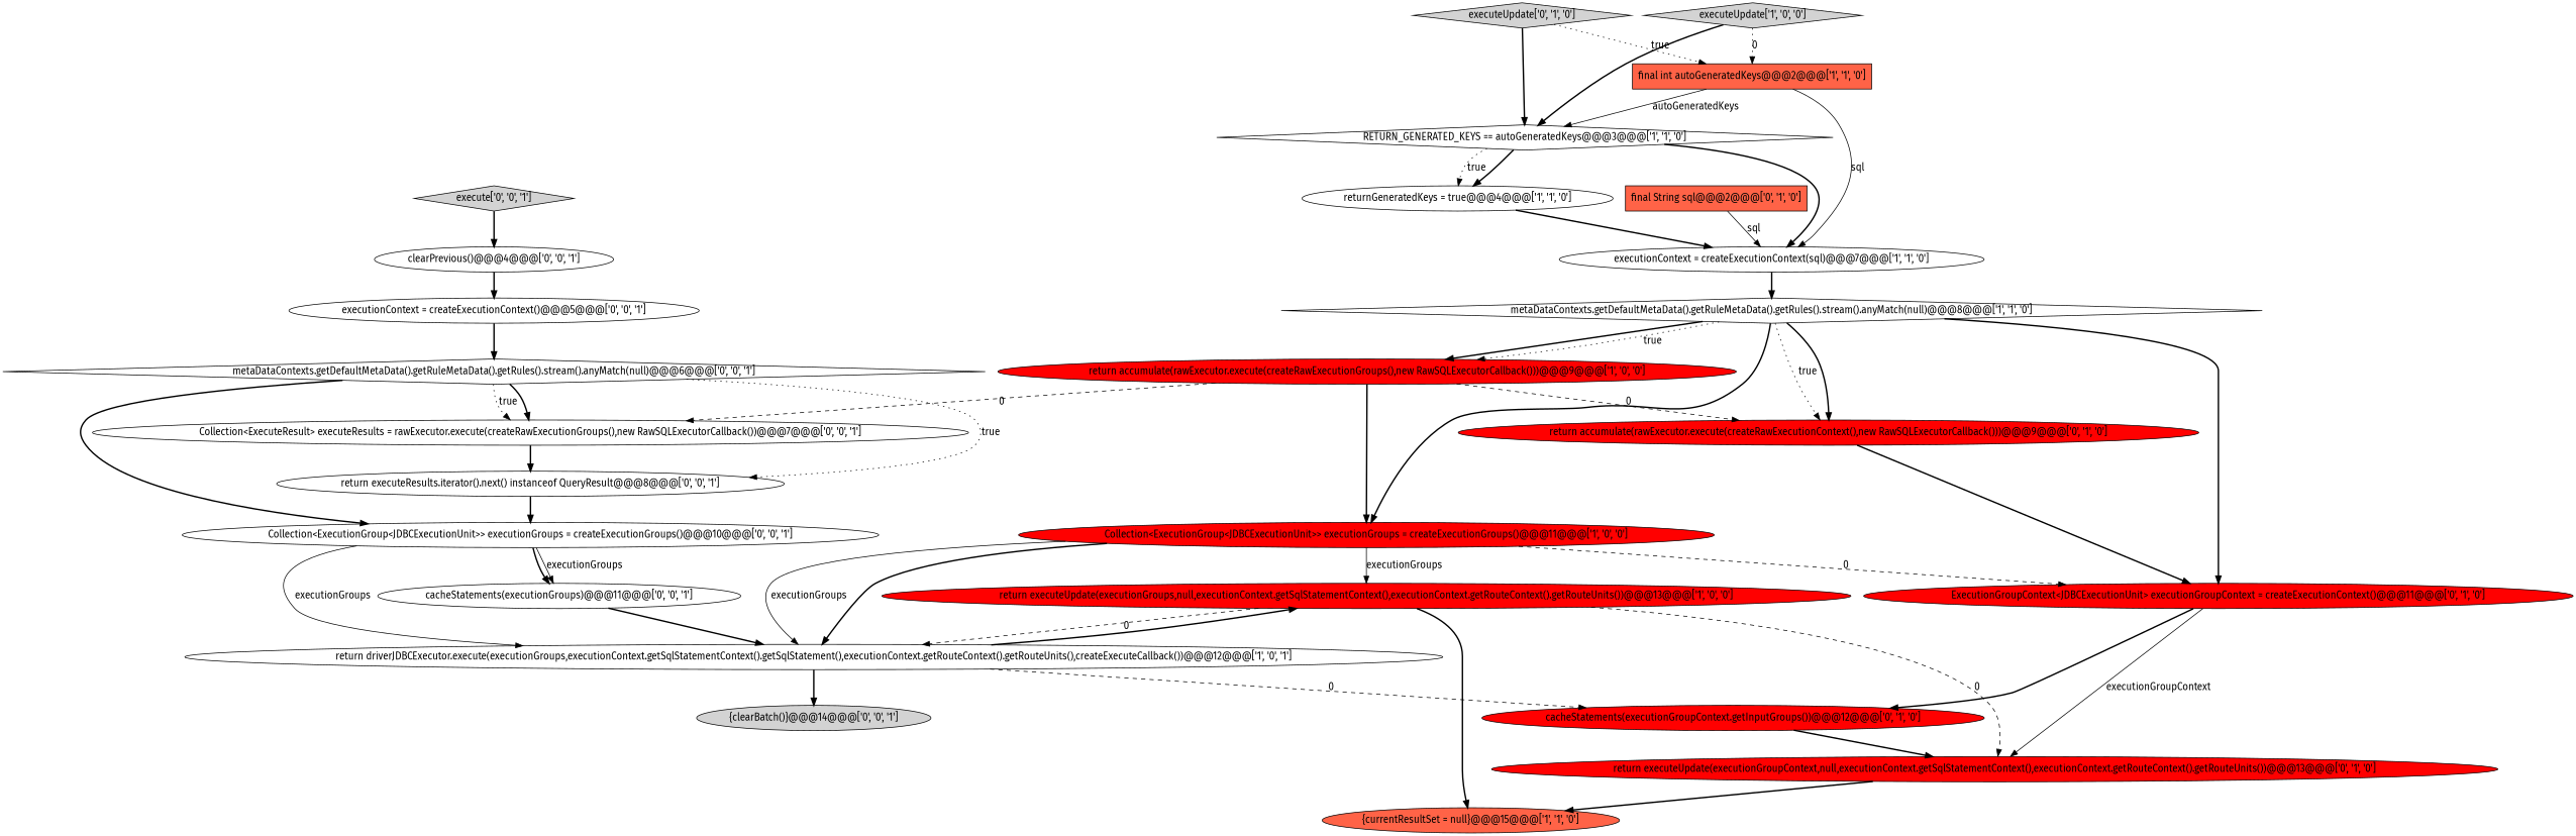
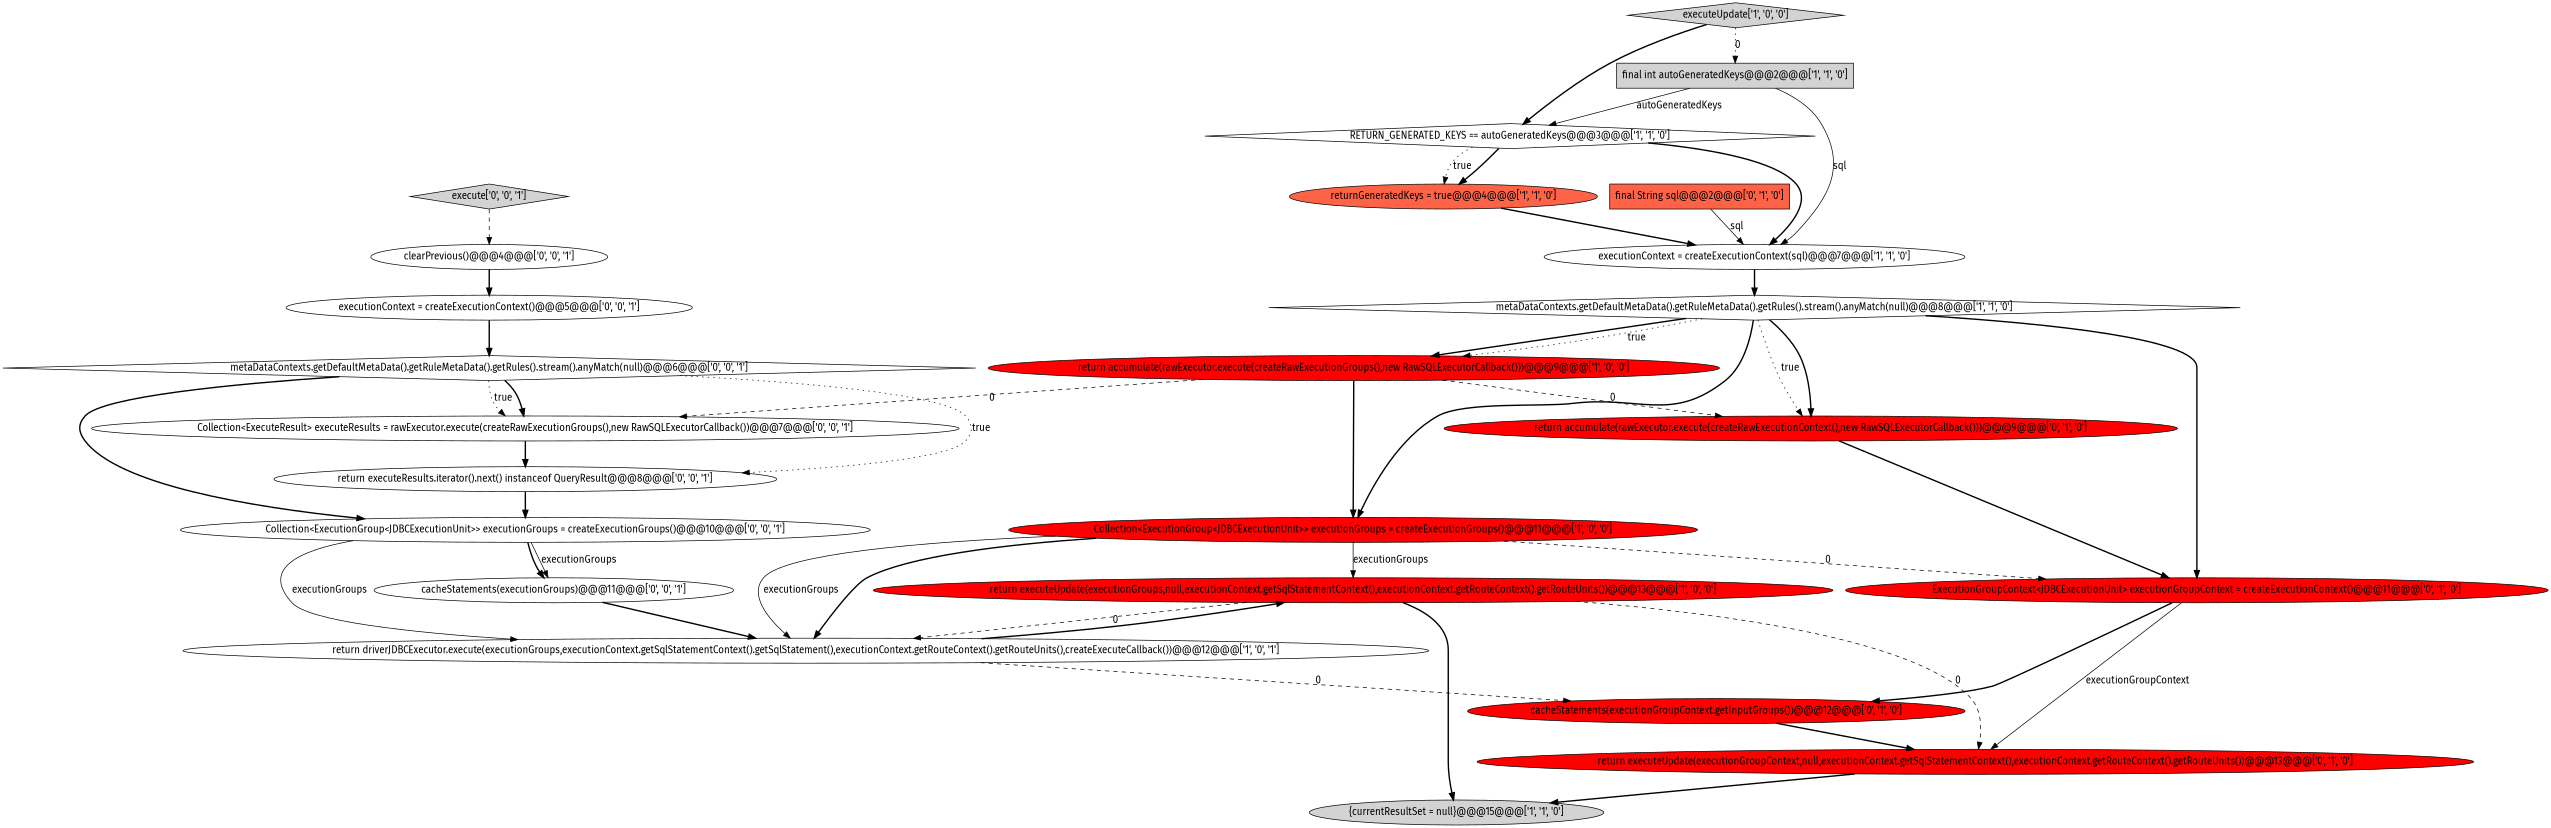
  digraph {
    fontname="Fira Sans"
    node [fillcolor=white fontname="Fira Sans" shape=ellipse style=filled]
    edge [fontname="Fira Sans" style=bold]
    n1 [fillcolor=red label="return executeUpdate(executionGroups,null,executionContext.getSqlStatementContext(),executionContext.getRouteContext().getRouteUnits())@@@13@@@['1', '0', '0']"]
    n2 [fillcolor=red label="return executeUpdate(executionGroupContext,null,executionContext.getSqlStatementContext(),executionContext.getRouteContext().getRouteUnits())@@@13@@@['0', '1', '0']"]
    n3 [label="return driverJDBCExecutor.execute(executionGroups,executionContext.getSqlStatementContext().getSqlStatement(),executionContext.getRouteContext().getRouteUnits(),createExecuteCallback())@@@12@@@['1', '0', '1']"]
-   n4 [fillcolor=tomato label="{currentResultSet = null}@@@15@@@['1', '1', '0']"]
+   n4 [fillcolor=lightgray label="{currentResultSet = null}@@@15@@@['1', '1', '0']"]
    n5 [fillcolor=red label="cacheStatements(executionGroupContext.getInputGroups())@@@12@@@['0', '1', '0']"]
-   n6 [fillcolor=lightgray label="{clearBatch()}@@@14@@@['0', '0', '1']"]
    n7 [label="executionContext = createExecutionContext(sql)@@@7@@@['1', '1', '0']"]
    n8 [label="metaDataContexts.getDefaultMetaData().getRuleMetaData().getRules().stream().anyMatch(null)@@@8@@@['1', '1', '0']" shape=diamond]
    n9 [fillcolor=red label="ExecutionGroupContext<JDBCExecutionUnit> executionGroupContext = createExecutionContext()@@@11@@@['0', '1', '0']"]
    n10 [fillcolor=red label="Collection<ExecutionGroup<JDBCExecutionUnit>> executionGroups = createExecutionGroups()@@@11@@@['1', '0', '0']"]
    n11 [fillcolor=red label="return accumulate(rawExecutor.execute(createRawExecutionGroups(),new RawSQLExecutorCallback()))@@@9@@@['1', '0', '0']"]
    n12 [fillcolor=red label="return accumulate(rawExecutor.execute(createRawExecutionContext(),new RawSQLExecutorCallback()))@@@9@@@['0', '1', '0']"]
    n13 [fillcolor=lightgray label="execute['0', '0', '1']" shape=diamond]
    n14 [label="clearPrevious()@@@4@@@['0', '0', '1']"]
    n15 [label="executionContext = createExecutionContext()@@@5@@@['0', '0', '1']"]
    n16 [label="RETURN_GENERATED_KEYS == autoGeneratedKeys@@@3@@@['1', '1', '0']" shape=diamond]
-   n17 [label="returnGeneratedKeys = true@@@4@@@['1', '1', '0']"]
+   n17 [fillcolor=tomato label="returnGeneratedKeys = true@@@4@@@['1', '1', '0']"]
    n18 [label="metaDataContexts.getDefaultMetaData().getRuleMetaData().getRules().stream().anyMatch(null)@@@6@@@['0', '0', '1']" shape=diamond]
    n19 [label="return executeResults.iterator().next() instanceof QueryResult@@@8@@@['0', '0', '1']"]
    n20 [label="Collection<ExecutionGroup<JDBCExecutionUnit>> executionGroups = createExecutionGroups()@@@10@@@['0', '0', '1']"]
    n21 [label="Collection<ExecuteResult> executeResults = rawExecutor.execute(createRawExecutionGroups(),new RawSQLExecutorCallback())@@@7@@@['0', '0', '1']"]
    n22 [label="cacheStatements(executionGroups)@@@11@@@['0', '0', '1']"]
-   n23 [fillcolor=tomato label="final int autoGeneratedKeys@@@2@@@['1', '1', '0']" shape=box]
+   n23 [fillcolor=lightgray label="final int autoGeneratedKeys@@@2@@@['1', '1', '0']" shape=box]
    n24 [fillcolor=tomato label="final String sql@@@2@@@['0', '1', '0']" shape=box]
    n25 [fillcolor=lightgray label="executeUpdate['1', '0', '0']" shape=diamond]
-   n26 [fillcolor=lightgray label="executeUpdate['0', '1', '0']" shape=diamond]
    n1 -> n2 [label=0 style=dashed]
    n1 -> n3 [label=0 style=dashed]
    n1 -> n4
    n2 -> n4
    n3 -> n1
    n3 -> n5 [label=0 style=dashed]
-   n3 -> n6
    n5 -> n2
    n7 -> n8
    n8 -> n9
    n8 -> n10
    n8 -> n11
    n8 -> n11 [label=true style=dotted]
    n8 -> n12 [label=true style=dotted]
    n8 -> n12
    n9 -> n2 [label=executionGroupContext style=solid]
    n9 -> n5
    n10 -> n1 [label=executionGroups style=solid]
    n10 -> n3
    n10 -> n3 [label=executionGroups style=solid]
    n10 -> n9 [label=0 style=dashed]
    n11 -> n10
    n11 -> n12 [label=0 style=dashed]
    n11 -> n21 [label=0 style=dashed]
    n12 -> n9
-   n13 -> n14
+   n13 -> n14 [style=dashed]
    n14 -> n15
    n15 -> n18
    n16 -> n7
    n16 -> n17
    n16 -> n17 [label=true style=dotted]
    n17 -> n7
    n18 -> n19 [label=true style=dotted]
    n18 -> n20
    n18 -> n21
    n18 -> n21 [label=true style=dotted]
    n19 -> n20
    n20 -> n3 [label=executionGroups style=solid]
    n20 -> n22
    n20 -> n22 [label=executionGroups style=solid]
    n21 -> n19
    n22 -> n3
    n23 -> n7 [label=sql style=solid]
    n23 -> n16 [label=autoGeneratedKeys style=solid]
    n24 -> n7 [label=sql style=solid]
    n25 -> n16
    n25 -> n23 [label=0 style=dotted]
-   n26 -> n16
-   n26 -> n23 [label=true style=dotted]
  }
